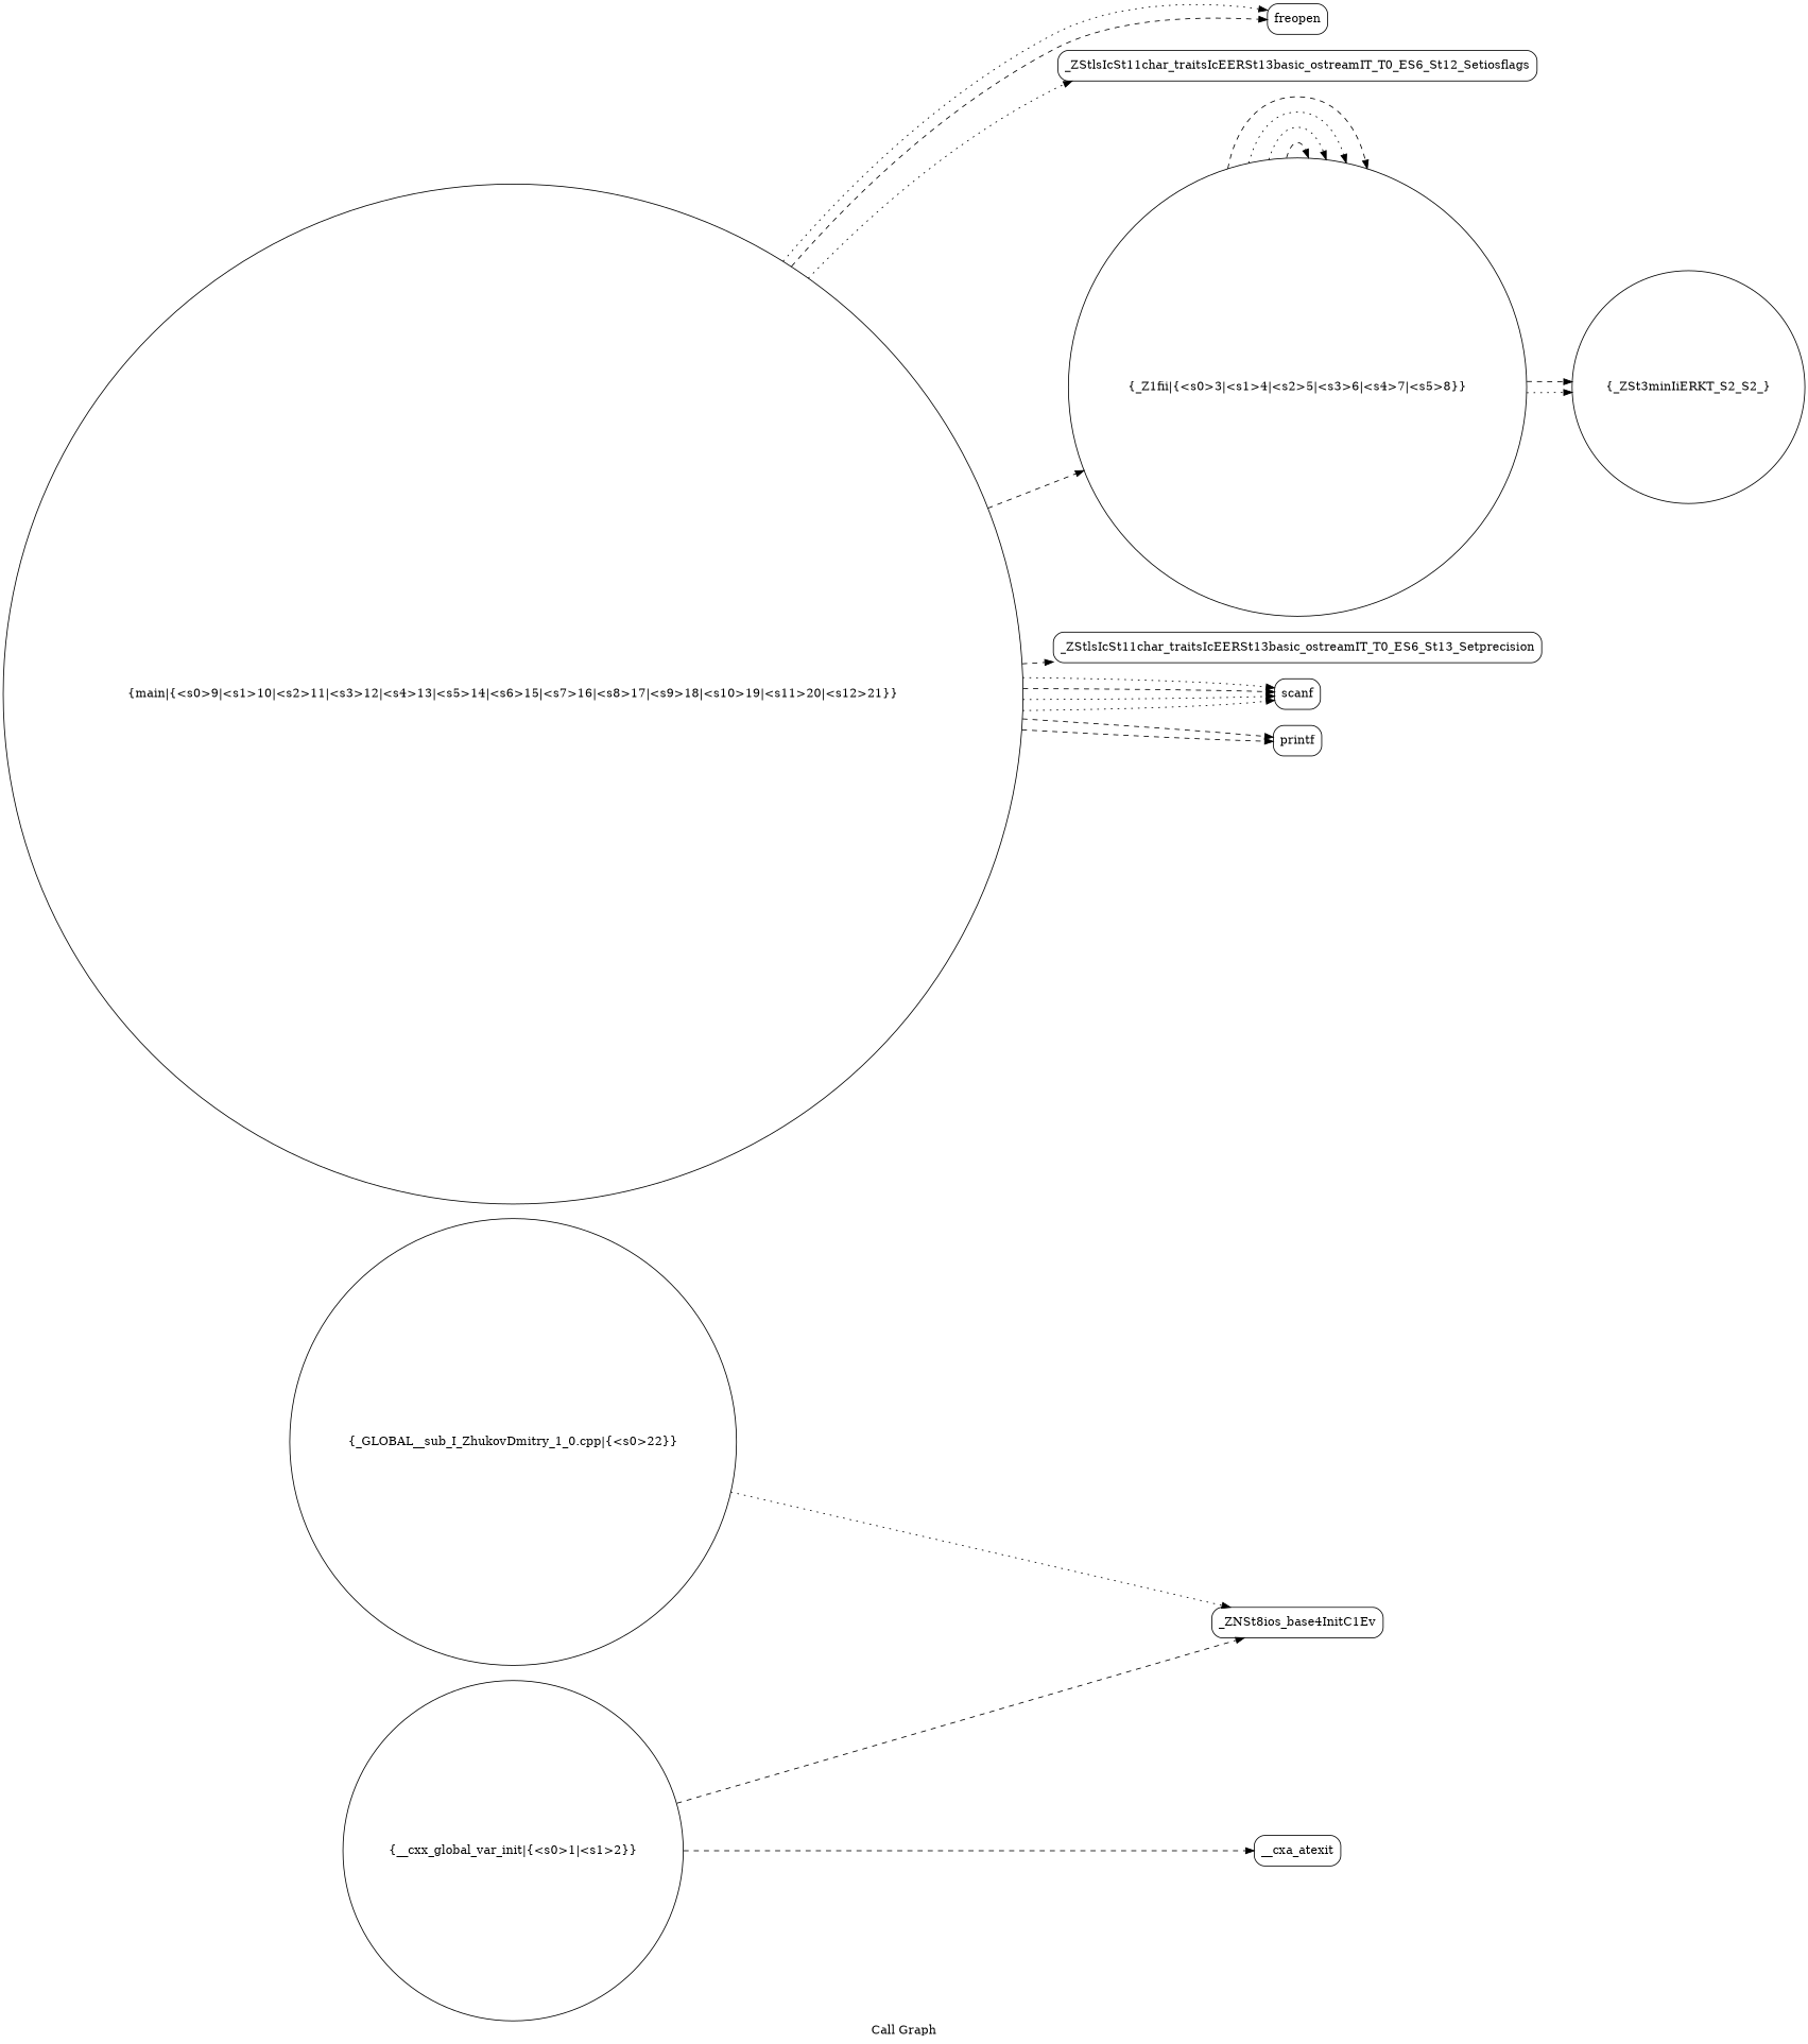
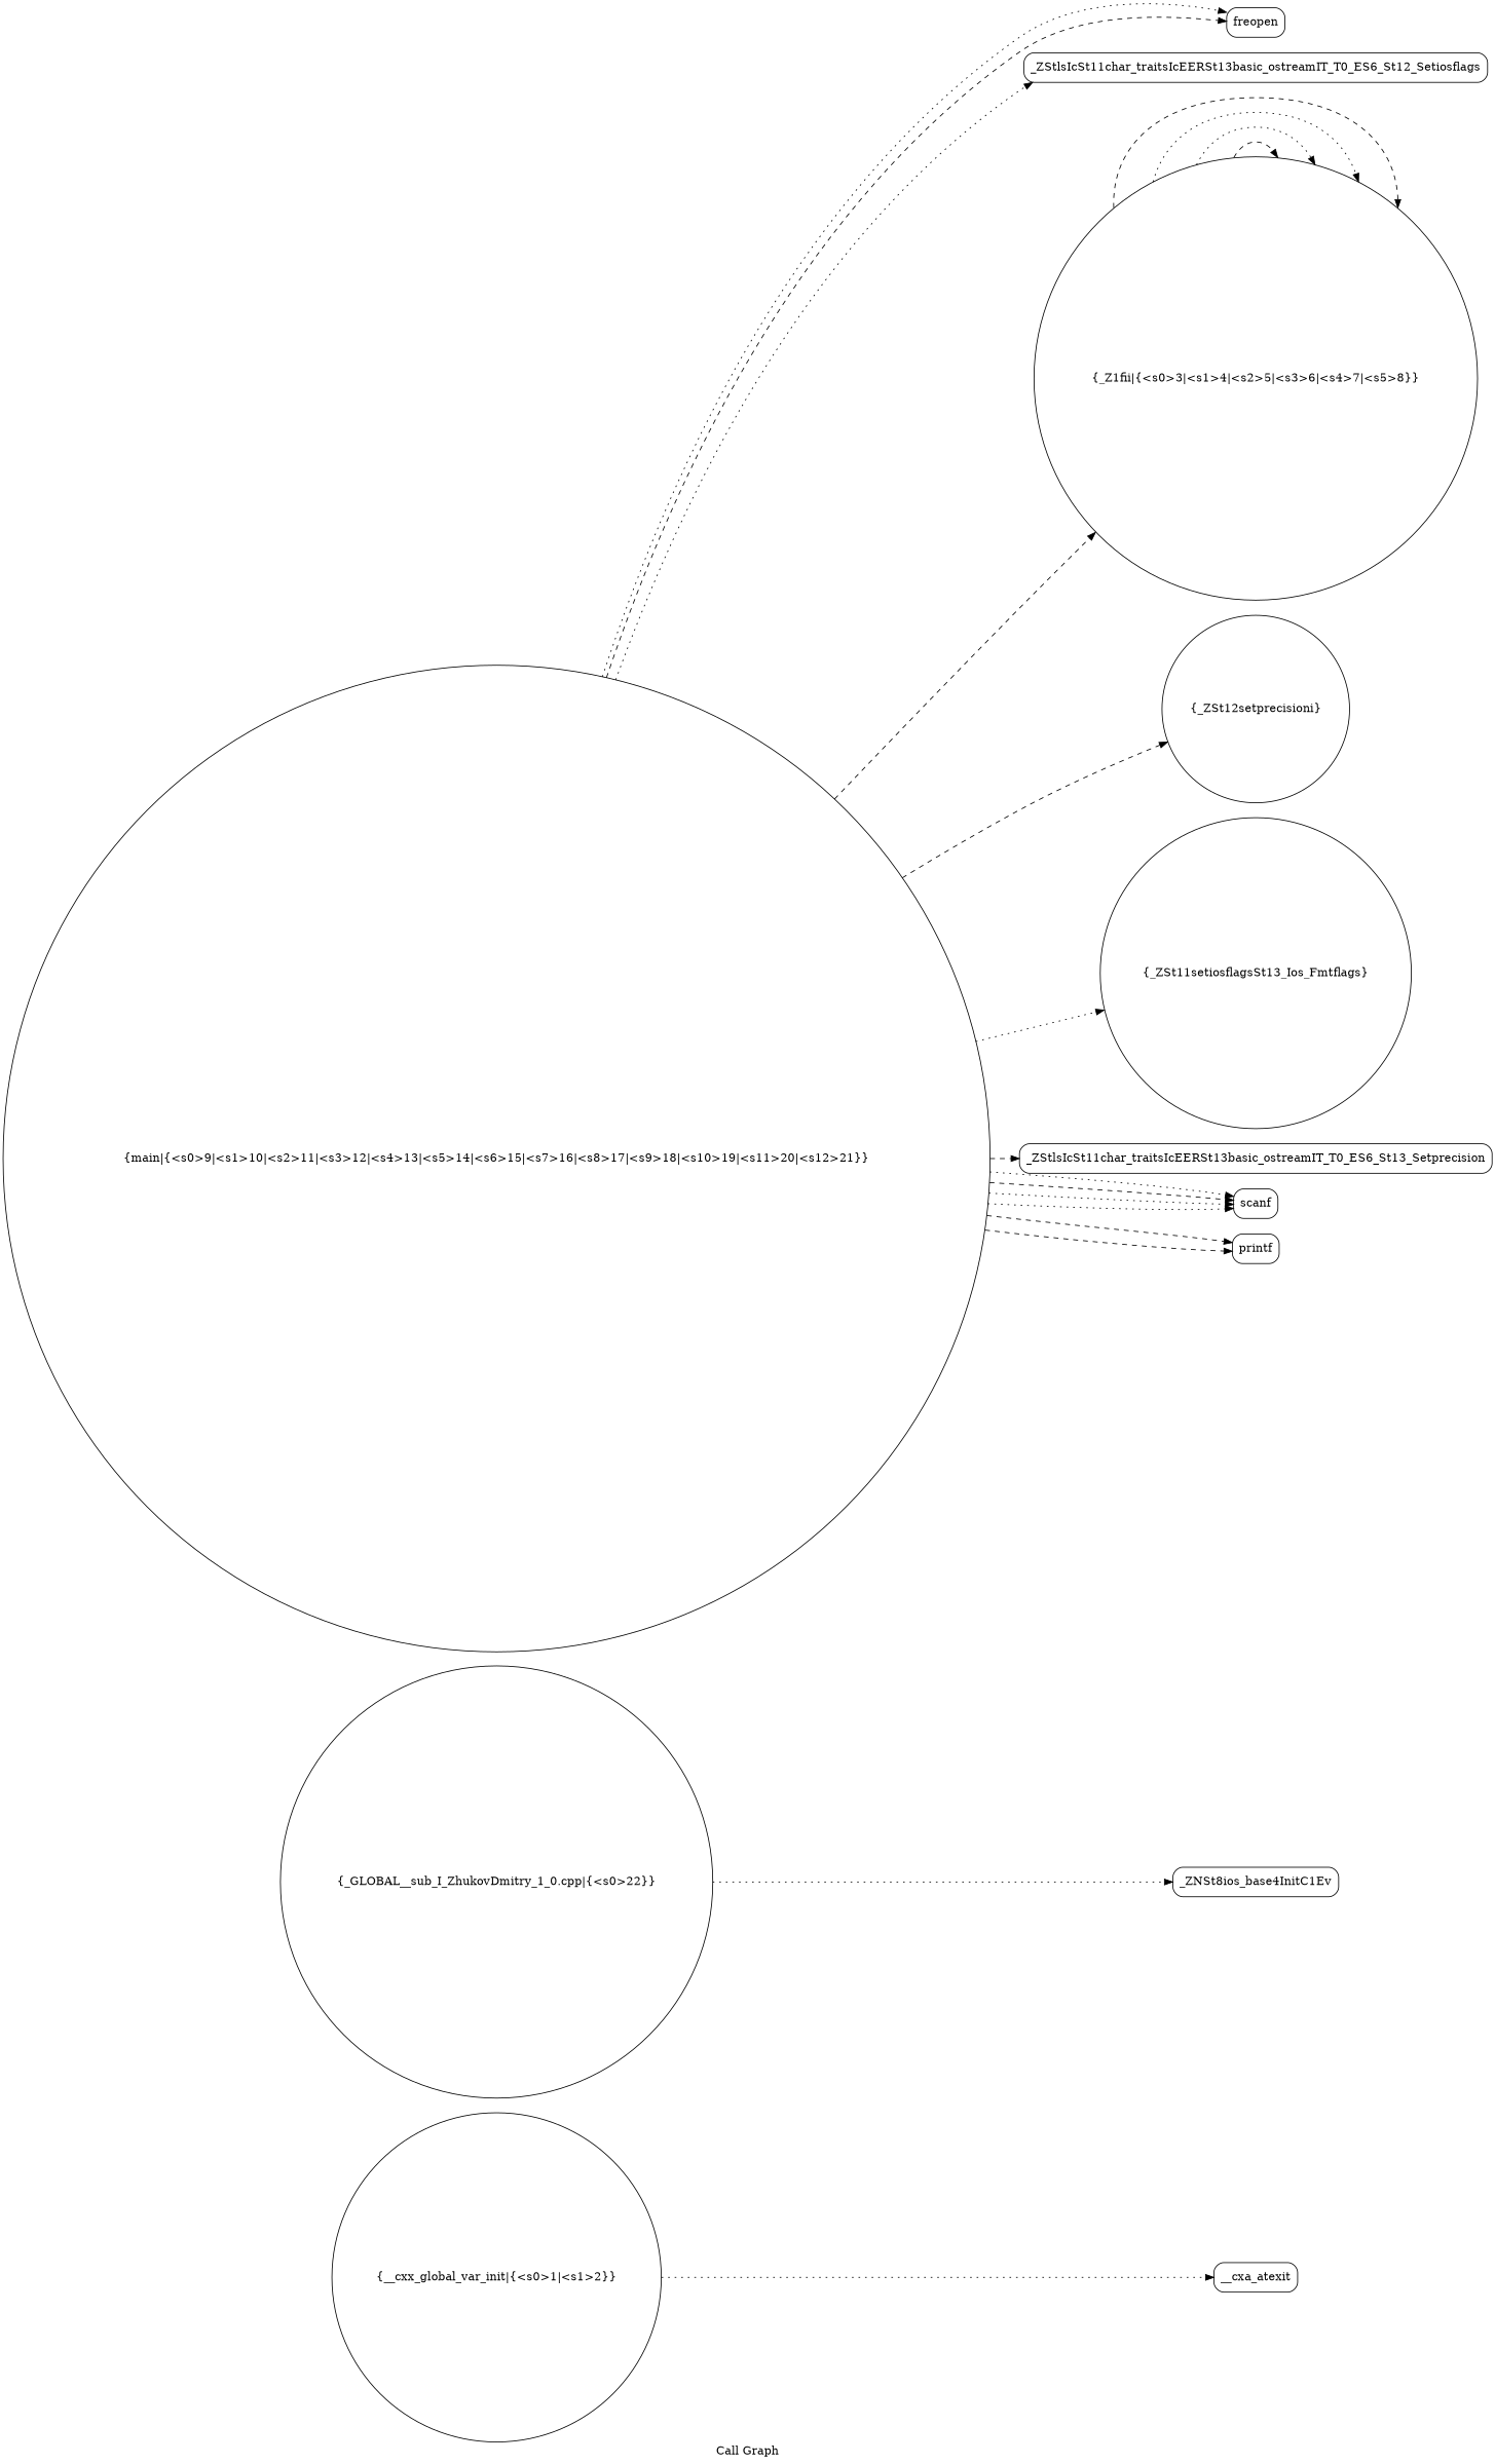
  digraph {
    label="Call Graph"
    rankdir=LR
    node [shape=circle]
    edge [color=black style=dashed tailport=s0]
    n1 [label="{__cxx_global_var_init|{<s0>1|<s1>2}}"]
    n2 [label="{_ZNSt8ios_base4InitC1Ev}" shape=Mrecord]
    n3 [label="{__cxa_atexit}" shape=Mrecord]
    n4 [label="{freopen}" shape=Mrecord]
    n5 [label="{_GLOBAL__sub_I_ZhukovDmitry_1_0.cpp|{<s0>22}}"]
    n6 [label="{_ZStlsIcSt11char_traitsIcEERSt13basic_ostreamIT_T0_ES6_St12_Setiosflags}" shape=Mrecord]
    n7 [label="{_Z1fii|{<s0>3|<s1>4|<s2>5|<s3>6|<s4>7|<s5>8}}"]
-   n8 [label="{_ZSt3minIiERKT_S2_S2_}"]
+   n9 [label="{_ZSt12setprecisioni}"]
    n10 [label="{main|{<s0>9|<s1>10|<s2>11|<s3>12|<s4>13|<s5>14|<s6>15|<s7>16|<s8>17|<s9>18|<s10>19|<s11>20|<s12>21}}"]
+   n11 [label="{_ZSt11setiosflagsSt13_Ios_Fmtflags}"]
    n12 [label="{_ZStlsIcSt11char_traitsIcEERSt13basic_ostreamIT_T0_ES6_St13_Setprecision}" shape=Mrecord]
    n13 [label="{scanf}" shape=Mrecord]
    n14 [label="{printf}" shape=Mrecord]
-   n1 -> n2
-   n1 -> n3 [tailport=s1]
+   n1 -> n3 [style=dotted tailport=s1]
    n5 -> n2 [style=dotted]
    n7 -> n7
    n7 -> n7 [style=dotted tailport=s1]
    n7 -> n7 [style=dotted tailport=s2]
    n7 -> n7 [tailport=s3]
-   n7 -> n8 [style=dotted tailport=s4]
-   n7 -> n8 [tailport=s5]
    n10 -> n4
    n10 -> n4 [style=dotted tailport=s1]
    n10 -> n6 [style=dotted tailport=s3]
    n10 -> n7 [tailport=s11]
+   n10 -> n9 [tailport=s4]
+   n10 -> n11 [style=dotted tailport=s2]
    n10 -> n12 [tailport=s5]
    n10 -> n13 [style=dotted tailport=s6]
    n10 -> n13 [style=dotted tailport=s8]
    n10 -> n13 [tailport=s9]
    n10 -> n13 [style=dotted tailport=s10]
    n10 -> n14 [tailport=s7]
    n10 -> n14 [tailport=s12]
  }
